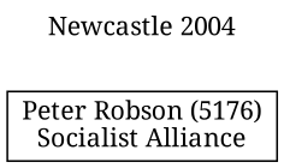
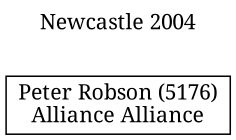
  digraph {
    label="Newcastle 2004"
    labelloc=t
    mclimit=10
    fontname="Noto Serif"
-   n1 [label="Peter Robson (5176)\nSocialist Alliance" shape=box fontname="Noto Serif"]
+   n1 [label="Peter Robson (5176)\nAlliance Alliance" shape=box fontname="Noto Serif"]
  }
